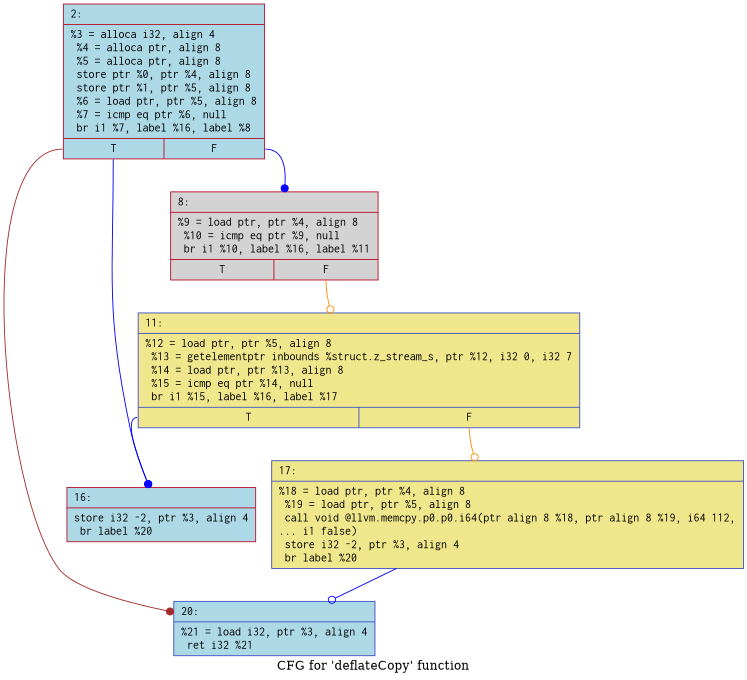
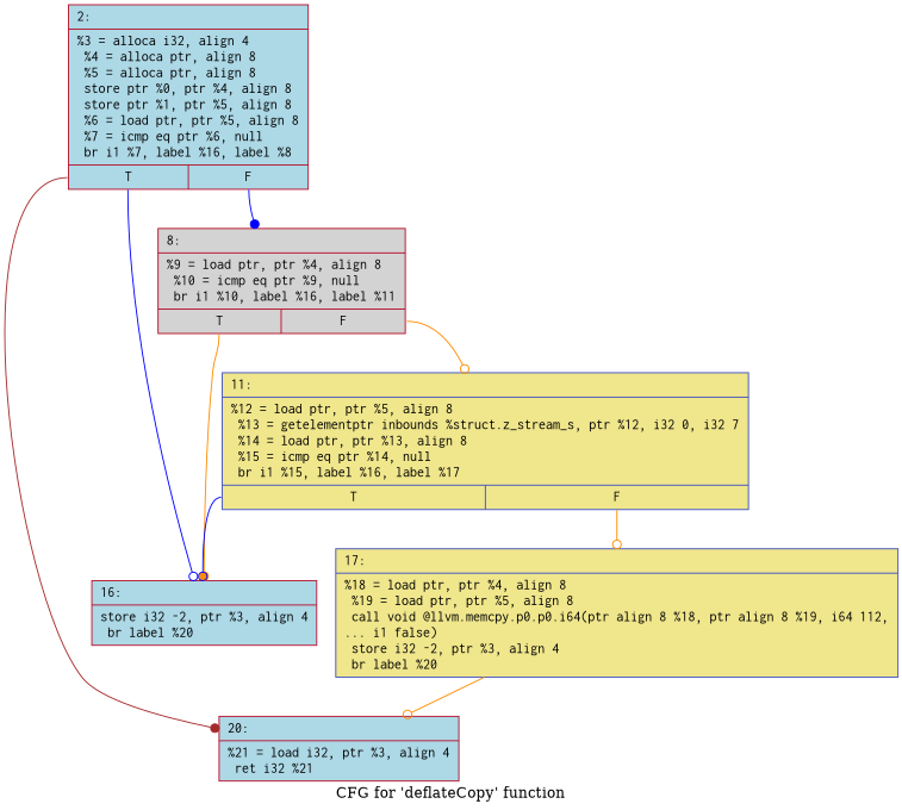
  digraph {
    label="CFG for 'deflateCopy' function"
    node [color="#b70d28ff" fillcolor=lightblue fontname=Courier shape=record style=filled]
    edge [arrowhead=odot color=blue tailport=s0]
    n1 [label="{2:\l|  %3 = alloca i32, align 4\l  %4 = alloca ptr, align 8\l  %5 = alloca ptr, align 8\l  store ptr %0, ptr %4, align 8\l  store ptr %1, ptr %5, align 8\l  %6 = load ptr, ptr %5, align 8\l  %7 = icmp eq ptr %6, null\l  br i1 %7, label %16, label %8\l|{<s0>T|<s1>F}}"]
    n2 [label="{16:\l|  store i32 -2, ptr %3, align 4\l  br label %20\l}"]
    n3 [fillcolor=lightgrey label="{8:\l|  %9 = load ptr, ptr %4, align 8\l  %10 = icmp eq ptr %9, null\l  br i1 %10, label %16, label %11\l|{<s0>T|<s1>F}}"]
-   n4 [color="#3d50c3ff" label="{20:\l|  %21 = load i32, ptr %3, align 4\l  ret i32 %21\l}"]
+   n4 [label="{20:\l|  %21 = load i32, ptr %3, align 4\l  ret i32 %21\l}"]
    n5 [color="#3d50c3ff" fillcolor=khaki label="{11:\l|  %12 = load ptr, ptr %5, align 8\l  %13 = getelementptr inbounds %struct.z_stream_s, ptr %12, i32 0, i32 7\l  %14 = load ptr, ptr %13, align 8\l  %15 = icmp eq ptr %14, null\l  br i1 %15, label %16, label %17\l|{<s0>T|<s1>F}}"]
    n6 [color="#3d50c3ff" fillcolor=khaki label="{17:\l|  %18 = load ptr, ptr %4, align 8\l  %19 = load ptr, ptr %5, align 8\l  call void @llvm.memcpy.p0.p0.i64(ptr align 8 %18, ptr align 8 %19, i64 112,\l... i1 false)\l  store i32 -2, ptr %3, align 4\l  br label %20\l}"]
    n1 -> n2
    n1 -> n3 [arrowhead=dot tailport=s1]
    n1 -> n4 [arrowhead=dot color=brown]
+   n3 -> n2 [arrowhead=dot color=darkorange]
    n3 -> n5 [color=darkorange tailport=s1]
-   n5 -> n2 [arrowhead=dot]
+   n5 -> n2
    n5 -> n6 [color=darkorange tailport=s1]
-   n6 -> n4
+   n6 -> n4 [color=darkorange]
  }
